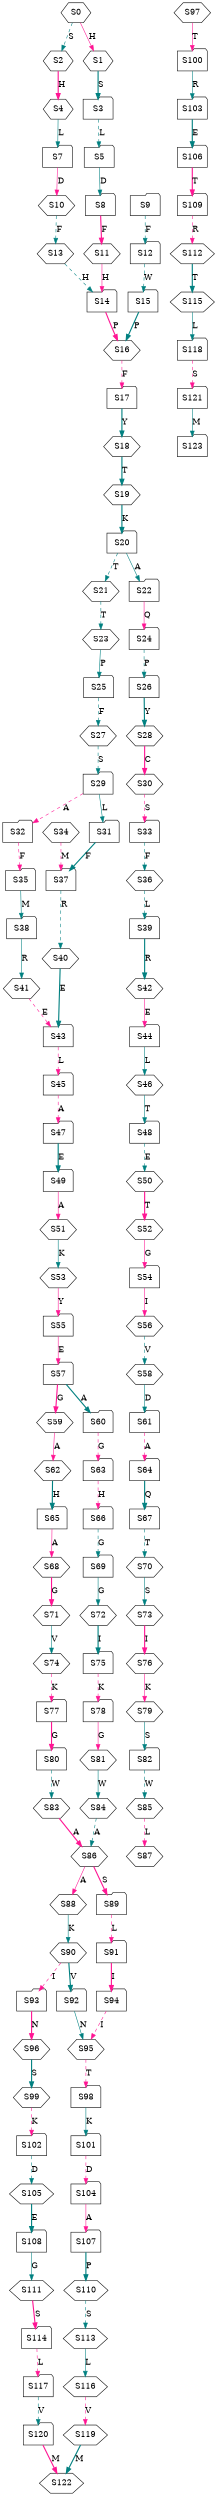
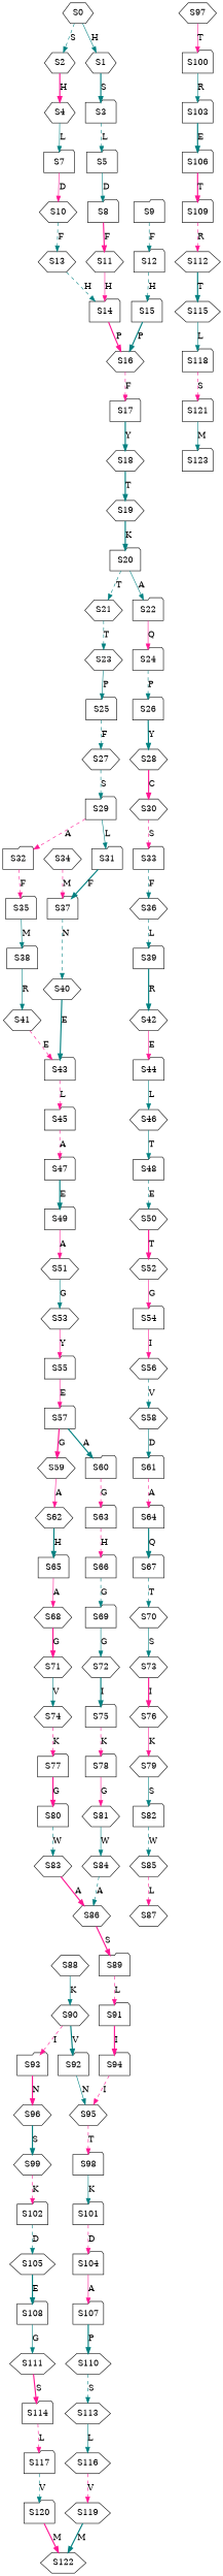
  strict digraph {
    node [shape=folder]
    edge [color=teal style=dashed]
    S0 [shape=hexagon]
    S1 [shape=hexagon]
    S2 [shape=hexagon]
    S3
    S4 [shape=hexagon]
    S5
    S7
    S8
    S10 [shape=hexagon]
    S11 [shape=hexagon]
    S9
    S12
    S13 [shape=hexagon]
    S14
    S15
    S16 [shape=hexagon]
    S17
    S18 [shape=hexagon]
    S19 [shape=hexagon]
    S20
    S21 [shape=hexagon]
    S22
    S23 [shape=hexagon]
    S24
    S25
    S26
    S27 [shape=hexagon]
    S28 [shape=hexagon]
    S29
    S30 [shape=hexagon]
    S31
    S32
    S33
    S37
    S35
    S36 [shape=hexagon]
    S34 [shape=hexagon]
    S38
    S39
    S40 [shape=hexagon]
    S41 [shape=hexagon]
    S42 [shape=hexagon]
    S43
    S44
    S45
    S46 [shape=hexagon]
    S47
    S48
    S49
    S50 [shape=hexagon]
    S51 [shape=hexagon]
    S52 [shape=hexagon]
    S53 [shape=hexagon]
    S54
    S55
    S56 [shape=hexagon]
    S57
    S58 [shape=hexagon]
    S59 [shape=hexagon]
    S60
    S61
    S62 [shape=hexagon]
    S63
    S64
    S65
    S66
    S67
    S68 [shape=hexagon]
    S69
    S70 [shape=hexagon]
    S71 [shape=hexagon]
    S72 [shape=hexagon]
    S73 [shape=hexagon]
    S74 [shape=hexagon]
    S75
    S76 [shape=hexagon]
    S77
    S78
    S79 [shape=hexagon]
    S80
    S81 [shape=hexagon]
    S82
    S83 [shape=hexagon]
    S84 [shape=hexagon]
    S85 [shape=hexagon]
    S86 [shape=hexagon]
    S87 [shape=hexagon]
    S88 [shape=hexagon]
    S89
    S90 [shape=hexagon]
    S91
    S92
    S93
    S94
    S95 [shape=hexagon]
    S96 [shape=hexagon]
    S98
    S99 [shape=hexagon]
    S97 [shape=hexagon]
    S100
    S101
    S102
    S103
    S104
    S105 [shape=hexagon]
    S106
    S107
    S108
    S109
    S110 [shape=hexagon]
    S111 [shape=hexagon]
    S112 [shape=hexagon]
    S113 [shape=hexagon]
    S114
    S115 [shape=hexagon]
    S116 [shape=hexagon]
    S117
    S118
    S119 [shape=hexagon]
    S120
    S121
    S122 [shape=hexagon]
    S123
-   S0 -> S1 [color=deeppink label=H style=solid]
+   S0 -> S1 [label=H style=solid]
    S0 -> S2 [label=S]
    S1 -> S3 [label=S style=bold]
    S2 -> S4 [color=deeppink label=H style=bold]
    S3 -> S5 [label=L]
    S4 -> S7 [label=L style=solid]
    S5 -> S8 [label=D style=solid]
    S7 -> S10 [color=deeppink label=D style=solid]
    S8 -> S11 [color=deeppink label=F style=bold]
    S10 -> S13 [label=F]
    S11 -> S14 [color=deeppink label=H style=solid]
    S9 -> S12 [label=F]
-   S12 -> S15 [label=W]
+   S12 -> S15 [label=H]
    S13 -> S14 [label=H]
    S14 -> S16 [color=deeppink label=P style=bold]
    S15 -> S16 [label=P style=bold]
    S16 -> S17 [color=deeppink label=F]
    S17 -> S18 [label=Y style=bold]
    S18 -> S19 [label=T style=bold]
    S19 -> S20 [label=K style=bold]
    S20 -> S21 [label=T]
    S20 -> S22 [label=A style=solid]
    S21 -> S23 [label=T]
    S22 -> S24 [color=deeppink label=Q style=solid]
    S23 -> S25 [label=P style=solid]
    S24 -> S26 [label=P]
    S25 -> S27 [label=F]
    S26 -> S28 [label=Y style=bold]
    S27 -> S29 [label=S]
    S28 -> S30 [color=deeppink label=C style=bold]
    S29 -> S31 [label=L style=solid]
    S29 -> S32 [color=deeppink label=A]
    S30 -> S33 [color=deeppink label=S]
    S31 -> S37 [label=F style=bold]
    S32 -> S35 [color=deeppink label=F]
    S33 -> S36 [label=F]
-   S37 -> S40 [label=R]
+   S37 -> S40 [label=N]
    S35 -> S38 [label=M style=solid]
    S36 -> S39 [label=L]
    S34 -> S37 [color=deeppink label=M]
    S38 -> S41 [label=R style=solid]
    S39 -> S42 [label=R style=bold]
    S40 -> S43 [label=E style=bold]
    S41 -> S43 [color=deeppink label=E]
    S42 -> S44 [color=deeppink label=E style=solid]
    S43 -> S45 [color=deeppink label=L]
    S44 -> S46 [label=L style=solid]
    S45 -> S47 [color=deeppink label=A]
    S46 -> S48 [label=T style=solid]
    S47 -> S49 [label=E style=bold]
    S48 -> S50 [label=E]
    S49 -> S51 [color=deeppink label=A style=solid]
    S50 -> S52 [color=deeppink label=T style=bold]
-   S51 -> S53 [label=K style=solid]
+   S51 -> S53 [label=G style=solid]
    S52 -> S54 [color=deeppink label=G style=solid]
    S53 -> S55 [color=deeppink label=Y style=solid]
    S54 -> S56 [color=deeppink label=I style=solid]
    S55 -> S57 [color=deeppink label=E style=solid]
    S56 -> S58 [label=V]
    S57 -> S59 [color=deeppink label=G style=bold]
    S57 -> S60 [label=A style=bold]
    S58 -> S61 [label=D style=solid]
    S59 -> S62 [color=deeppink label=A style=solid]
    S60 -> S63 [color=deeppink label=G]
    S61 -> S64 [color=deeppink label=A]
    S62 -> S65 [label=H style=bold]
    S63 -> S66 [color=deeppink label=H]
    S64 -> S67 [label=Q style=bold]
    S65 -> S68 [color=deeppink label=A style=solid]
    S66 -> S69 [label=G]
    S67 -> S70 [label=T]
    S68 -> S71 [color=deeppink label=G style=bold]
    S69 -> S72 [label=G style=solid]
    S70 -> S73 [label=S style=solid]
    S71 -> S74 [label=V style=solid]
    S72 -> S75 [label=I style=bold]
    S73 -> S76 [color=deeppink label=I style=bold]
    S74 -> S77 [color=deeppink label=K]
    S75 -> S78 [color=deeppink label=K]
    S76 -> S79 [color=deeppink label=K style=solid]
    S77 -> S80 [color=deeppink label=G style=bold]
    S78 -> S81 [color=deeppink label=G style=solid]
    S79 -> S82 [label=S style=solid]
    S80 -> S83 [label=W]
    S81 -> S84 [label=W style=solid]
    S82 -> S85 [label=W]
    S83 -> S86 [color=deeppink label=A style=bold]
    S84 -> S86 [label=A]
    S85 -> S87 [color=deeppink label=L]
-   S86 -> S88 [color=deeppink label=A style=solid]
    S86 -> S89 [color=deeppink label=S style=bold]
    S88 -> S90 [label=K style=solid]
    S89 -> S91 [color=deeppink label=L]
    S90 -> S92 [label=V style=bold]
    S90 -> S93 [color=deeppink label=I]
    S91 -> S94 [color=deeppink label=I style=bold]
    S92 -> S95 [label=N style=solid]
    S93 -> S96 [color=deeppink label=N style=bold]
    S94 -> S95 [color=deeppink label=I]
    S95 -> S98 [color=deeppink label=T]
    S96 -> S99 [label=S style=bold]
    S98 -> S101 [label=K style=solid]
    S99 -> S102 [color=deeppink label=K]
    S97 -> S100 [color=deeppink label=T style=solid]
    S100 -> S103 [label=R style=solid]
    S101 -> S104 [color=deeppink label=D]
    S102 -> S105 [label=D]
    S103 -> S106 [label=E style=bold]
    S104 -> S107 [color=deeppink label=A style=solid]
    S105 -> S108 [label=E style=bold]
    S106 -> S109 [color=deeppink label=T style=bold]
    S107 -> S110 [label=P style=bold]
    S108 -> S111 [label=G style=solid]
    S109 -> S112 [color=deeppink label=R]
    S110 -> S113 [label=S]
    S111 -> S114 [color=deeppink label=S style=bold]
    S112 -> S115 [label=T style=bold]
    S113 -> S116 [label=L style=solid]
    S114 -> S117 [color=deeppink label=L]
    S115 -> S118 [label=L style=solid]
    S116 -> S119 [color=deeppink label=V]
    S117 -> S120 [label=V]
    S118 -> S121 [color=deeppink label=S]
    S119 -> S122 [label=M style=bold]
    S120 -> S122 [color=deeppink label=M style=bold]
    S121 -> S123 [label=M style=solid]
  }
